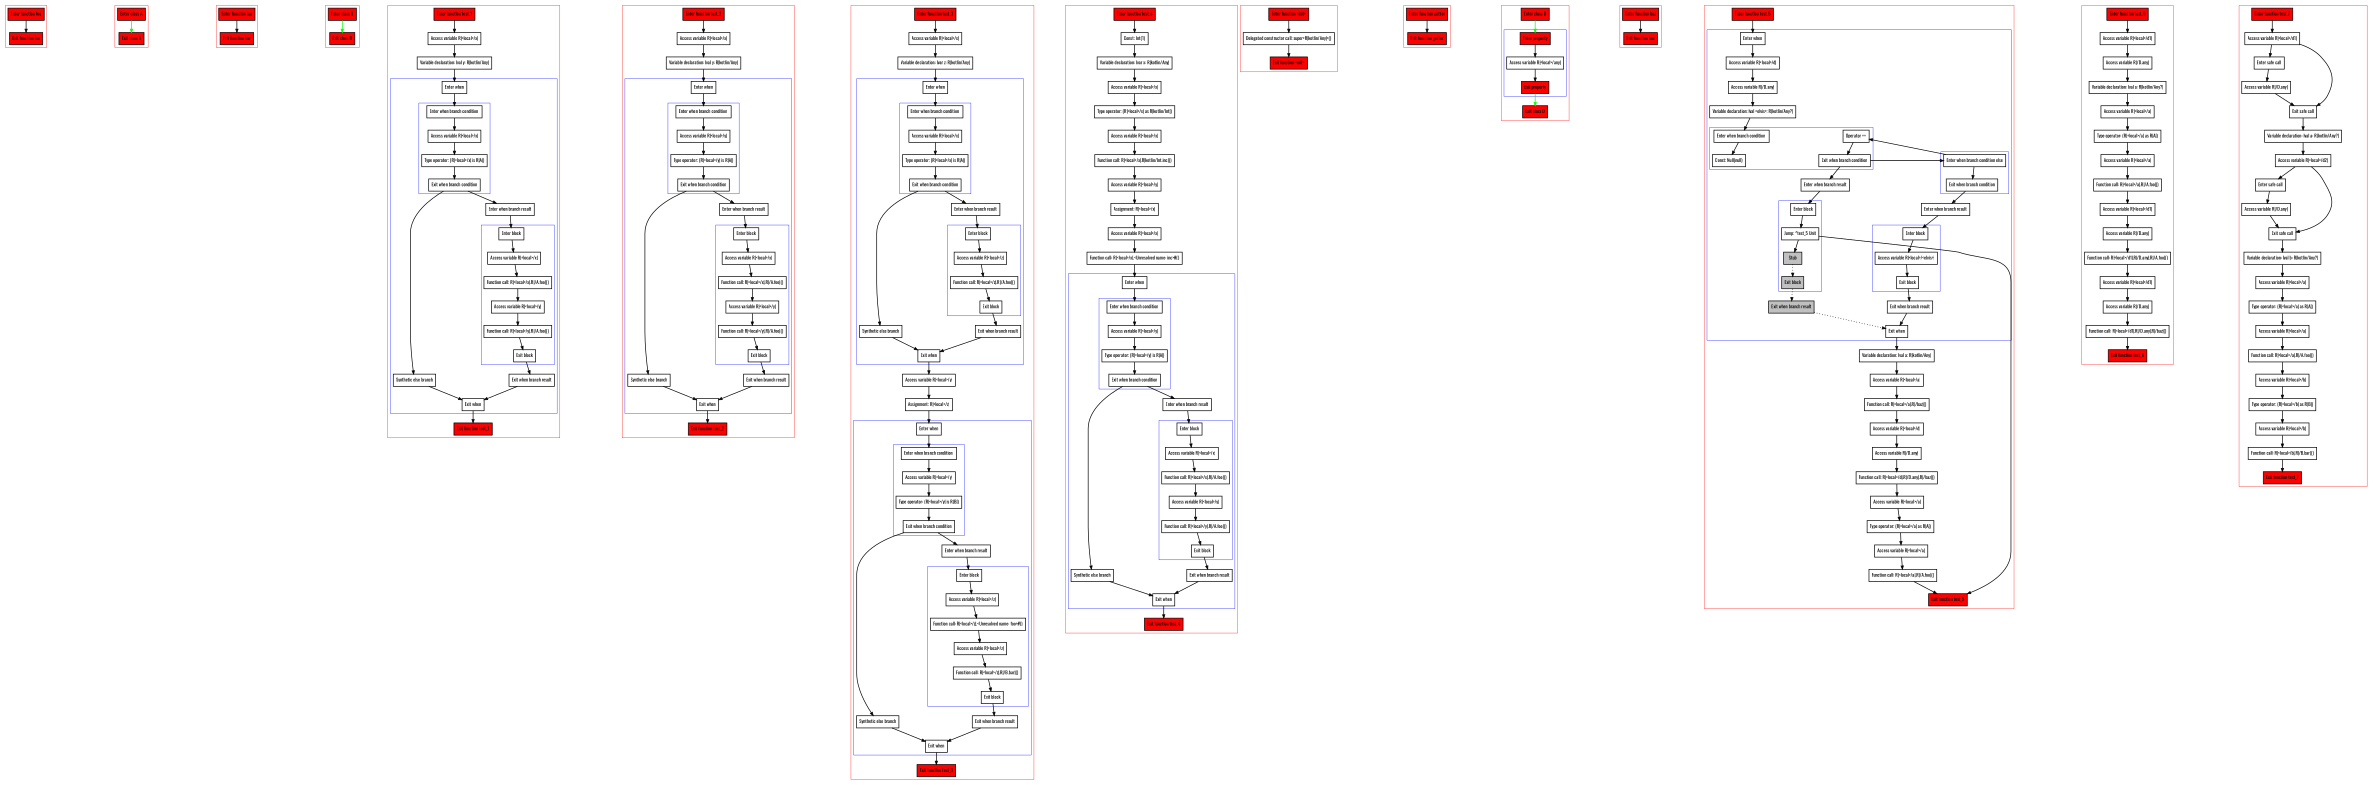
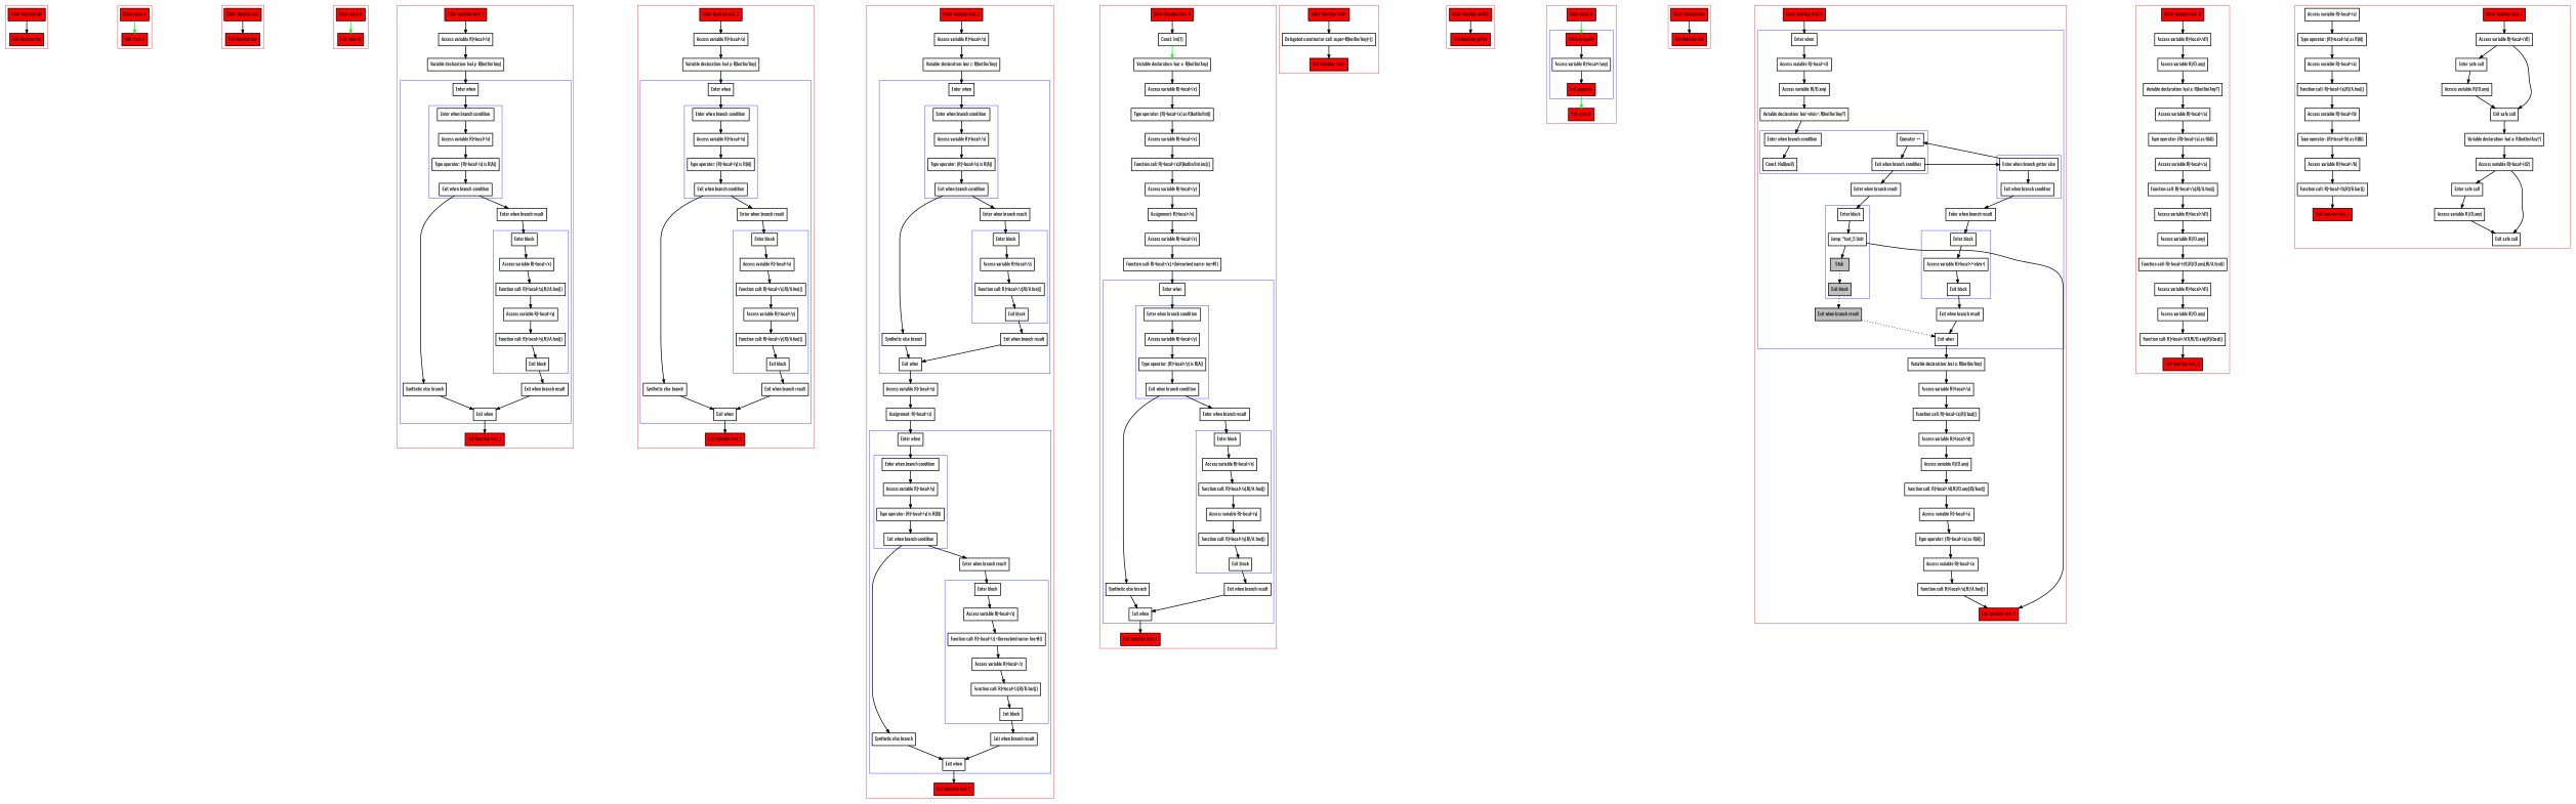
  digraph {
    fontname=Oswald
    nodesep=3
    node [fontname=Oswald penwidth=2 shape=box]
    edge [fontname=Oswald penwidth=2]
    n1 [fillcolor=red label="Enter function foo" style=filled]
    n2 [fillcolor=red label="Exit function foo" style=filled]
    n3 [fillcolor=red label="Enter class A" style=filled]
    n4 [fillcolor=red label="Exit class A" style=filled]
    n5 [fillcolor=red label="Enter function bar" style=filled]
    n6 [fillcolor=red label="Exit function bar" style=filled]
    n7 [fillcolor=red label="Enter class B" style=filled]
    n8 [fillcolor=red label="Exit class B" style=filled]
    n9 [label="Enter when branch condition "]
    n10 [label="Access variable R|<local>/x|"]
    n11 [label="Type operator: (R|<local>/x| is R|A|)"]
    n12 [label="Exit when branch condition"]
    n13 [label="Enter block"]
    n14 [label="Access variable R|<local>/x|"]
    n15 [label="Function call: R|<local>/x|.R|/A.foo|()"]
    n16 [label="Access variable R|<local>/y|"]
    n17 [label="Function call: R|<local>/y|.R|/A.foo|()"]
    n18 [label="Exit block"]
    n19 [label="Enter when"]
    n20 [label="Synthetic else branch"]
    n21 [label="Enter when branch result"]
    n22 [label="Exit when branch result"]
    n23 [label="Exit when"]
    n24 [fillcolor=red label="Enter function test_1" style=filled]
    n25 [label="Access variable R|<local>/x|"]
    n26 [label="Variable declaration: lval y: R|kotlin/Any|"]
    n27 [fillcolor=red label="Exit function test_1" style=filled]
    n28 [label="Enter when branch condition "]
    n29 [label="Access variable R|<local>/y|"]
    n30 [label="Type operator: (R|<local>/y| is R|A|)"]
    n31 [label="Exit when branch condition"]
    n32 [label="Enter block"]
    n33 [label="Access variable R|<local>/x|"]
    n34 [label="Function call: R|<local>/x|.R|/A.foo|()"]
    n35 [label="Access variable R|<local>/y|"]
    n36 [label="Function call: R|<local>/y|.R|/A.foo|()"]
    n37 [label="Exit block"]
    n38 [label="Enter when"]
    n39 [label="Synthetic else branch"]
    n40 [label="Enter when branch result"]
    n41 [label="Exit when branch result"]
    n42 [label="Exit when"]
    n43 [fillcolor=red label="Enter function test_2" style=filled]
    n44 [label="Access variable R|<local>/x|"]
    n45 [label="Variable declaration: lval y: R|kotlin/Any|"]
    n46 [fillcolor=red label="Exit function test_2" style=filled]
    n47 [label="Enter when branch condition "]
    n48 [label="Access variable R|<local>/x|"]
    n49 [label="Type operator: (R|<local>/x| is R|A|)"]
    n50 [label="Exit when branch condition"]
    n51 [label="Enter block"]
    n52 [label="Access variable R|<local>/z|"]
    n53 [label="Function call: R|<local>/z|.R|/A.foo|()"]
    n54 [label="Exit block"]
    n55 [label="Enter when"]
    n56 [label="Synthetic else branch"]
    n57 [label="Enter when branch result"]
    n58 [label="Exit when branch result"]
    n59 [label="Exit when"]
    n60 [label="Enter when branch condition "]
    n61 [label="Access variable R|<local>/y|"]
    n62 [label="Type operator: (R|<local>/y| is R|B|)"]
    n63 [label="Exit when branch condition"]
    n64 [label="Enter block"]
    n65 [label="Access variable R|<local>/z|"]
    n66 [label="Function call: R|<local>/z|.<Unresolved name: foo>#()"]
    n67 [label="Access variable R|<local>/z|"]
    n68 [label="Function call: R|<local>/z|.R|/B.bar|()"]
    n69 [label="Exit block"]
    n70 [label="Enter when"]
    n71 [label="Synthetic else branch"]
    n72 [label="Enter when branch result"]
    n73 [label="Exit when branch result"]
    n74 [label="Exit when"]
    n75 [fillcolor=red label="Enter function test_3" style=filled]
    n76 [label="Access variable R|<local>/x|"]
    n77 [label="Variable declaration: lvar z: R|kotlin/Any|"]
    n78 [label="Access variable R|<local>/y|"]
    n79 [label="Assignment: R|<local>/z|"]
    n80 [fillcolor=red label="Exit function test_3" style=filled]
    n81 [label="Enter when branch condition "]
    n82 [label="Access variable R|<local>/y|"]
    n83 [label="Type operator: (R|<local>/y| is R|A|)"]
    n84 [label="Exit when branch condition"]
    n85 [label="Enter block"]
    n86 [label="Access variable R|<local>/x|"]
    n87 [label="Function call: R|<local>/x|.R|/A.foo|()"]
    n88 [label="Access variable R|<local>/y|"]
    n89 [label="Function call: R|<local>/y|.R|/A.foo|()"]
    n90 [label="Exit block"]
    n91 [label="Enter when"]
    n92 [label="Synthetic else branch"]
    n93 [label="Enter when branch result"]
    n94 [label="Exit when branch result"]
    n95 [label="Exit when"]
    n96 [fillcolor=red label="Enter function test_4" style=filled]
    n97 [label="Const: Int(1)"]
    n98 [label="Variable declaration: lvar x: R|kotlin/Any|"]
    n99 [label="Access variable R|<local>/x|"]
    n100 [label="Type operator: (R|<local>/x| as R|kotlin/Int|)"]
    n101 [label="Access variable R|<local>/x|"]
    n102 [label="Function call: R|<local>/x|.R|kotlin/Int.inc|()"]
    n103 [label="Access variable R|<local>/y|"]
    n104 [label="Assignment: R|<local>/x|"]
    n105 [label="Access variable R|<local>/x|"]
    n106 [label="Function call: R|<local>/x|.<Unresolved name: inc>#()"]
    n107 [fillcolor=red label="Exit function test_4" style=filled]
    n108 [fillcolor=red label="Enter function <init>" style=filled]
    n109 [label="Delegated constructor call: super<R|kotlin/Any|>()"]
    n110 [fillcolor=red label="Exit function <init>" style=filled]
    n111 [fillcolor=red label="Enter function getter" style=filled]
    n112 [fillcolor=red label="Exit function getter" style=filled]
    n113 [fillcolor=red label="Enter property" style=filled]
    n114 [label="Access variable R|<local>/any|"]
    n115 [fillcolor=red label="Exit property" style=filled]
    n116 [fillcolor=red label="Enter class D" style=filled]
    n117 [fillcolor=red label="Exit class D" style=filled]
    n118 [fillcolor=red label="Enter function baz" style=filled]
    n119 [fillcolor=red label="Exit function baz" style=filled]
    n120 [label="Enter when branch condition "]
    n121 [label="Const: Null(null)"]
    n122 [label="Operator =="]
    n123 [label="Exit when branch condition"]
-   n124 [label="Enter when branch condition else"]
+   n124 [label="Enter when branch getter else"]
    n125 [label="Exit when branch condition"]
    n126 [label="Enter block"]
    n127 [label="Access variable R|<local>/<elvis>|"]
    n128 [label="Exit block"]
    n129 [label="Enter block"]
    n130 [label="Jump: ^test_5 Unit"]
    n131 [fillcolor=gray label=Stub style=filled]
    n132 [fillcolor=gray label="Exit block" style=filled]
    n133 [label="Enter when"]
    n134 [label="Access variable R|<local>/d|"]
    n135 [label="Access variable R|/D.any|"]
    n136 [label="Variable declaration: lval <elvis>: R|kotlin/Any?|"]
    n137 [label="Enter when branch result"]
    n138 [label="Exit when branch result"]
    n139 [label="Enter when branch result"]
    n140 [fillcolor=gray label="Exit when branch result" style=filled]
    n141 [label="Exit when"]
    n142 [fillcolor=red label="Enter function test_5" style=filled]
    n143 [label="Variable declaration: lval a: R|kotlin/Any|"]
    n144 [label="Access variable R|<local>/a|"]
    n145 [label="Function call: R|<local>/a|.R|/baz|()"]
    n146 [label="Access variable R|<local>/d|"]
    n147 [label="Access variable R|/D.any|"]
    n148 [label="Function call: R|<local>/d|.R|/D.any|.R|/baz|()"]
    n149 [label="Access variable R|<local>/a|"]
    n150 [label="Type operator: (R|<local>/a| as R|A|)"]
    n151 [label="Access variable R|<local>/a|"]
    n152 [label="Function call: R|<local>/a|.R|/A.foo|()"]
    n153 [fillcolor=red label="Exit function test_5" style=filled]
    n154 [fillcolor=red label="Enter function test_6" style=filled]
    n155 [label="Access variable R|<local>/d1|"]
    n156 [label="Access variable R|/D.any|"]
    n157 [label="Variable declaration: lval a: R|kotlin/Any?|"]
    n158 [label="Access variable R|<local>/a|"]
    n159 [label="Type operator: (R|<local>/a| as R|A|)"]
    n160 [label="Access variable R|<local>/a|"]
    n161 [label="Function call: R|<local>/a|.R|/A.foo|()"]
    n162 [label="Access variable R|<local>/d1|"]
    n163 [label="Access variable R|/D.any|"]
    n164 [label="Function call: R|<local>/d1|.R|/D.any|.R|/A.foo|()"]
    n165 [label="Access variable R|<local>/d1|"]
    n166 [label="Access variable R|/D.any|"]
    n167 [label="Function call: R|<local>/d1|.R|/D.any|.R|/baz|()"]
    n168 [fillcolor=red label="Exit function test_6" style=filled]
    n169 [fillcolor=red label="Enter function test_7" style=filled]
    n170 [label="Access variable R|<local>/d1|"]
    n171 [label="Enter safe call"]
    n172 [label="Access variable R|/D.any|"]
    n173 [label="Exit safe call"]
    n174 [label="Variable declaration: lval a: R|kotlin/Any?|"]
    n175 [label="Access variable R|<local>/d2|"]
    n176 [label="Enter safe call"]
    n177 [label="Access variable R|/D.any|"]
    n178 [label="Exit safe call"]
-   n179 [label="Variable declaration: lval b: R|kotlin/Any?|"]
    n180 [label="Access variable R|<local>/a|"]
    n181 [label="Type operator: (R|<local>/a| as R|A|)"]
    n182 [label="Access variable R|<local>/a|"]
    n183 [label="Function call: R|<local>/a|.R|/A.foo|()"]
    n184 [label="Access variable R|<local>/b|"]
    n185 [label="Type operator: (R|<local>/b| as R|B|)"]
    n186 [label="Access variable R|<local>/b|"]
    n187 [label="Function call: R|<local>/b|.R|/B.bar|()"]
    n188 [fillcolor=red label="Exit function test_7" style=filled]
    subgraph cluster_1 {
      color=red
      n1
      n2
    }
    subgraph cluster_2 {
      color=red
      n3
      n4
    }
    subgraph cluster_3 {
      color=red
      n5
      n6
    }
    subgraph cluster_4 {
      color=red
      n7
      n8
    }
    subgraph cluster_5 {
      color=red
      n24
      n25
      n26
      n27
      subgraph cluster_6 {
        color=blue
        n19
        n20
        n21
        n22
        n23
        subgraph cluster_7 {
          color=blue
          n9
          n10
          n11
          n12
        }
        subgraph cluster_8 {
          color=blue
          n13
          n14
          n15
          n16
          n17
          n18
        }
      }
    }
    subgraph cluster_9 {
      color=red
      n43
      n44
      n45
      n46
      subgraph cluster_10 {
        color=blue
        n38
        n39
        n40
        n41
        n42
        subgraph cluster_11 {
          color=blue
          n28
          n29
          n30
          n31
        }
        subgraph cluster_12 {
          color=blue
          n32
          n33
          n34
          n35
          n36
          n37
        }
      }
    }
    subgraph cluster_13 {
      color=red
      n75
      n76
      n77
      n78
      n79
      n80
      subgraph cluster_14 {
        color=blue
        n55
        n56
        n57
        n58
        n59
        subgraph cluster_15 {
          color=blue
          n47
          n48
          n49
          n50
        }
        subgraph cluster_16 {
          color=blue
          n51
          n52
          n53
          n54
        }
      }
      subgraph cluster_17 {
        color=blue
        n70
        n71
        n72
        n73
        n74
        subgraph cluster_18 {
          color=blue
          n60
          n61
          n62
          n63
        }
        subgraph cluster_19 {
          color=blue
          n64
          n65
          n66
          n67
          n68
          n69
        }
      }
    }
    subgraph cluster_20 {
      color=red
      n96
      n97
      n98
      n99
      n100
      n101
      n102
      n103
      n104
      n105
      n106
      n107
      subgraph cluster_21 {
        color=blue
        n91
        n92
        n93
        n94
        n95
        subgraph cluster_22 {
          color=blue
          n81
          n82
          n83
          n84
        }
        subgraph cluster_23 {
          color=blue
          n85
          n86
          n87
          n88
          n89
          n90
        }
      }
    }
    subgraph cluster_24 {
      color=red
      n108
      n109
      n110
    }
    subgraph cluster_25 {
      color=red
      n111
      n112
    }
    subgraph cluster_26 {
      color=red
      n116
      n117
      subgraph cluster_27 {
        color=blue
        n113
        n114
        n115
      }
    }
    subgraph cluster_28 {
      color=red
      n118
      n119
    }
    subgraph cluster_29 {
      color=red
      n142
      n143
      n144
      n145
      n146
      n147
      n148
      n149
      n150
      n151
      n152
      n153
      subgraph cluster_30 {
        color=blue
        n133
        n134
        n135
        n136
        n137
        n138
        n139
        n140
        n141
        subgraph cluster_31 {
          color=blue
          n120
          n121
          n122
          n123
        }
        subgraph cluster_32 {
          color=blue
          n124
          n125
        }
        subgraph cluster_33 {
          color=blue
          n126
          n127
          n128
        }
        subgraph cluster_34 {
          color=blue
          n129
          n130
          n131
          n132
        }
      }
    }
    subgraph cluster_35 {
      color=red
      n154
      n155
      n156
      n157
      n158
      n159
      n160
      n161
      n162
      n163
      n164
      n165
      n166
      n167
      n168
    }
    subgraph cluster_36 {
      color=red
      n169
      n170
      n171
      n172
      n173
      n174
      n175
      n176
      n177
      n178
-     n179
      n180
      n181
      n182
      n183
      n184
      n185
      n186
      n187
      n188
    }
    n1 -> n2
    n3 -> n4 [color=green]
    n5 -> n6
    n7 -> n8 [color=green]
    n9 -> n10
    n10 -> n11
    n11 -> n12
    n12 -> n20
    n12 -> n21
    n13 -> n14
    n14 -> n15
    n15 -> n16
    n16 -> n17
    n17 -> n18
    n18 -> n22
    n19 -> n9
    n20 -> n23
    n21 -> n13
    n22 -> n23
    n23 -> n27
    n24 -> n25
    n25 -> n26
    n26 -> n19
    n28 -> n29
    n29 -> n30
    n30 -> n31
    n31 -> n39
    n31 -> n40
    n32 -> n33
    n33 -> n34
    n34 -> n35
    n35 -> n36
    n36 -> n37
    n37 -> n41
    n38 -> n28
    n39 -> n42
    n40 -> n32
    n41 -> n42
    n42 -> n46
    n43 -> n44
    n44 -> n45
    n45 -> n38
    n47 -> n48
    n48 -> n49
    n49 -> n50
    n50 -> n56
    n50 -> n57
    n51 -> n52
    n52 -> n53
    n53 -> n54
    n54 -> n58
    n55 -> n47
    n56 -> n59
    n57 -> n51
    n58 -> n59
    n59 -> n78
    n60 -> n61
    n61 -> n62
    n62 -> n63
    n63 -> n71
    n63 -> n72
    n64 -> n65
    n65 -> n66
    n66 -> n67
    n67 -> n68
    n68 -> n69
    n69 -> n73
    n70 -> n60
    n71 -> n74
    n72 -> n64
    n73 -> n74
    n74 -> n80
    n75 -> n76
    n76 -> n77
    n77 -> n55
    n78 -> n79
    n79 -> n70
    n81 -> n82
    n82 -> n83
    n83 -> n84
    n84 -> n92
    n84 -> n93
    n85 -> n86
    n86 -> n87
    n87 -> n88
    n88 -> n89
    n89 -> n90
    n90 -> n94
    n91 -> n81
    n92 -> n95
    n93 -> n85
    n94 -> n95
    n95 -> n107
    n96 -> n97
-   n97 -> n98
+   n97 -> n98 [color=green]
    n98 -> n99
    n99 -> n100
    n100 -> n101
    n101 -> n102
    n102 -> n103
    n103 -> n104
    n104 -> n105
    n105 -> n106
    n106 -> n91
    n108 -> n109
    n109 -> n110
    n111 -> n112
    n113 -> n114
    n114 -> n115
    n115 -> n117 [color=green]
    n116 -> n113 [color=green]
    n118 -> n119
    n120 -> n121
    n122 -> n123
    n123 -> n124
    n123 -> n139
    n124 -> n122
    n124 -> n125
    n125 -> n137
    n126 -> n127
    n127 -> n128
    n128 -> n138
    n129 -> n130
    n130 -> n131 [style=solid]
    n130 -> n153
    n131 -> n132 [style=dotted]
    n132 -> n140 [style=dotted]
    n133 -> n134
    n134 -> n135
    n135 -> n136
    n136 -> n120
    n137 -> n126
    n138 -> n141
    n139 -> n129
    n140 -> n141 [style=dotted]
    n141 -> n143
    n142 -> n133
    n143 -> n144
    n144 -> n145
    n145 -> n146
    n146 -> n147
    n147 -> n148
    n148 -> n149
    n149 -> n150
    n150 -> n151
    n151 -> n152
    n152 -> n153
    n154 -> n155
    n155 -> n156
    n156 -> n157
    n157 -> n158
    n158 -> n159
    n159 -> n160
    n160 -> n161
    n161 -> n162
    n162 -> n163
    n163 -> n164
    n164 -> n165
    n165 -> n166
    n166 -> n167
    n167 -> n168
    n169 -> n170
    n170 -> n171
    n170 -> n173
    n171 -> n172
    n172 -> n173
    n173 -> n174
    n174 -> n175
    n175 -> n176
    n175 -> n178
    n176 -> n177
    n177 -> n178
-   n178 -> n179
-   n179 -> n180
    n180 -> n181
    n181 -> n182
    n182 -> n183
    n183 -> n184
    n184 -> n185
    n185 -> n186
    n186 -> n187
    n187 -> n188
  }
